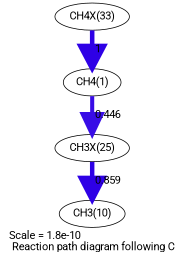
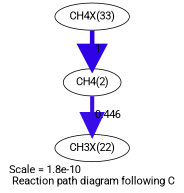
  digraph {
    fontname=Roboto
    label="Scale = 1.8e-10\l Reaction path diagram following C"
    node [fontname=Roboto]
    edge [fontname=Roboto]
-   n1 [label="CH4(1)"]
-   n2 [label="CH3X(25)"]
+   n1 [label="CH4(2)"]
+   n2 [label="CH3X(22)"]
    n3 [label="CH4X(33)"]
-   n4 [label="CH3(10)"]
    n1 -> n2 [arrowsize=2.69 color="0.7, 0.946, 0.9" label=" 0.446" penwidth=5.39]
-   n2 -> n4 [arrowsize=2.94 color="0.7, 1.36, 0.9" label=" 0.859" penwidth=5.88]
    n3 -> n1 [arrowsize=3 color="0.7, 1.5, 0.9" label=" 1" penwidth=6]
  }
